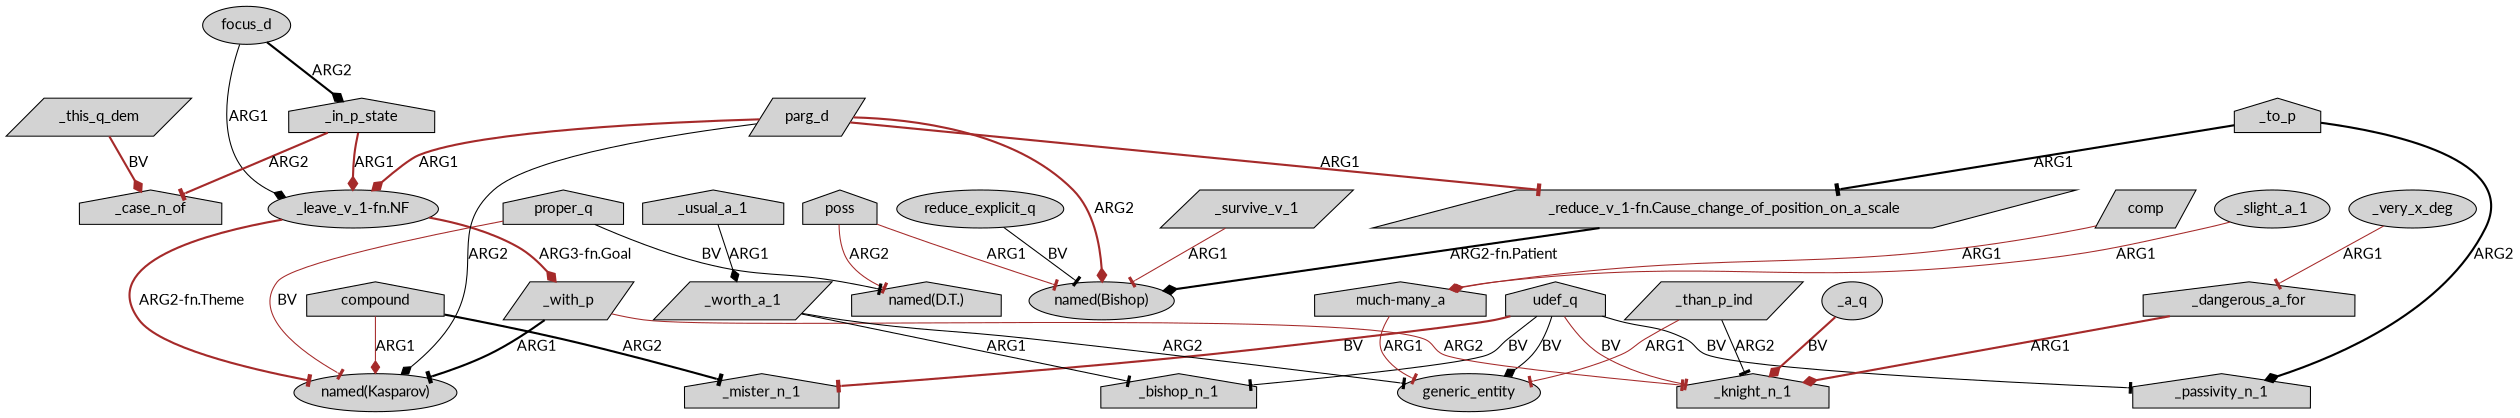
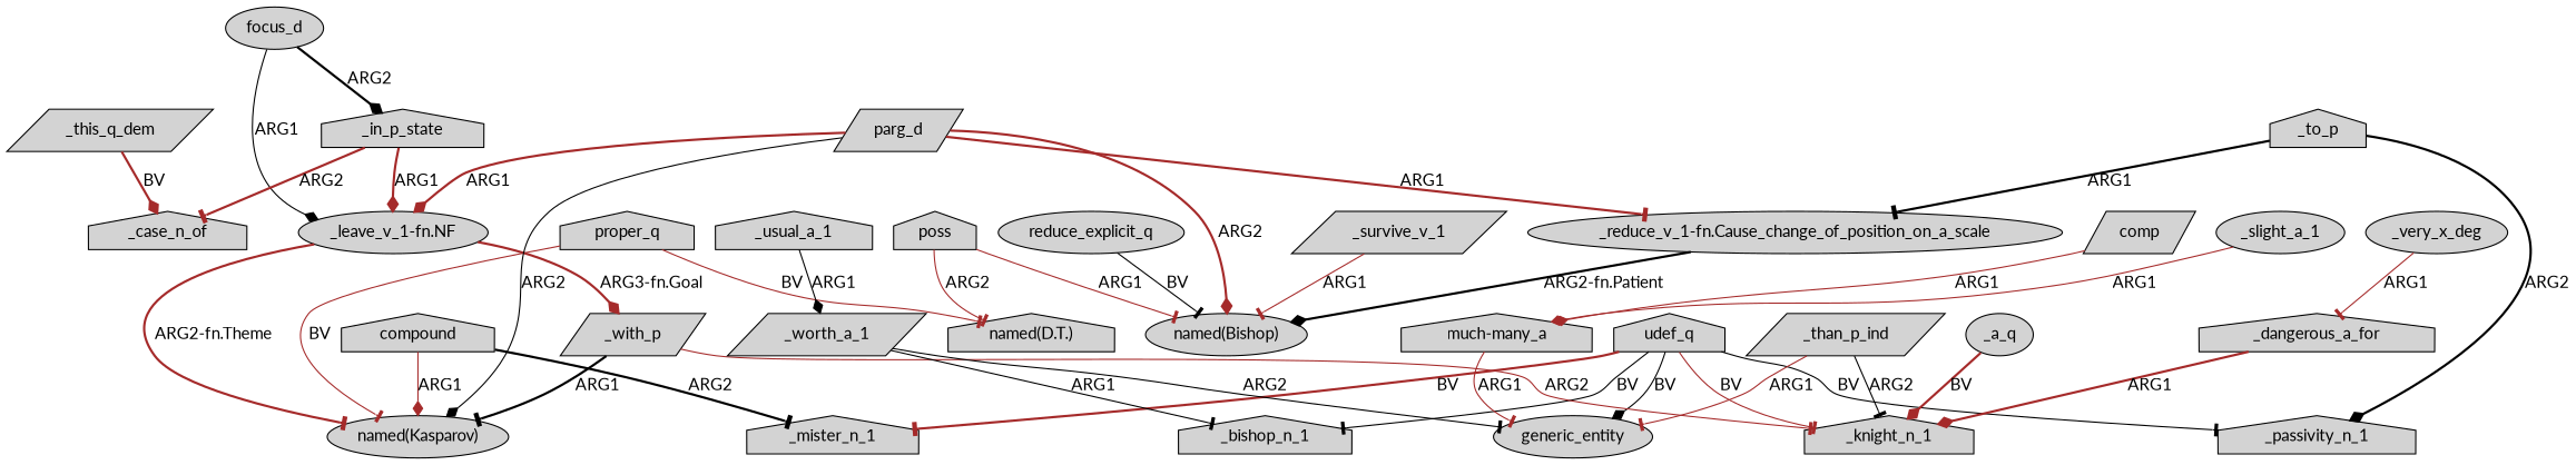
  digraph {
    fontname=Lato
    node [fontname=Lato shape=house style=filled]
    edge [arrowhead=tee color=brown fontname=Lato style=solid]
    poss
    "named(D.T.)"
    "named(Bishop)" [shape=ellipse]
    udef_q
    _bishop_n_1
    generic_entity [shape=ellipse]
    _passivity_n_1
    _knight_n_1
    _mister_n_1
    _to_p
-   "_reduce_v_1-fn.Cause_change_of_position_on_a_scale" [shape=parallelogram]
+   "_reduce_v_1-fn.Cause_change_of_position_on_a_scale" [shape=ellipse]
    _a_q [shape=ellipse]
    "much-many_a"
    proper_q
    "named(Kasparov)" [shape=ellipse]
    compound
    focus_d [shape=ellipse]
    _in_p_state
    "_leave_v_1-fn.NF" [shape=ellipse]
    _case_n_of
    _with_p [shape=parallelogram]
    _survive_v_1 [shape=parallelogram]
    _than_p_ind [shape=parallelogram]
    _worth_a_1 [shape=parallelogram]
    _usual_a_1
    _this_q_dem [shape=parallelogram]
    _very_x_deg [shape=ellipse]
    _dangerous_a_for
    parg_d [shape=parallelogram]
    comp [shape=parallelogram]
    n31 [label=reduce_explicit_q shape=ellipse]
    _slight_a_1 [shape=ellipse]
    poss -> "named(D.T.)" [label=ARG2]
    poss -> "named(Bishop)" [label=ARG1]
    udef_q -> _bishop_n_1 [color=black label=BV]
    udef_q -> generic_entity [arrowhead=diamond color=black label=BV]
    udef_q -> _passivity_n_1 [color=black label=BV]
    udef_q -> _knight_n_1 [label=BV]
    udef_q -> _mister_n_1 [label=BV style=bold]
    _to_p -> _passivity_n_1 [arrowhead=diamond color=black label=ARG2 style=bold]
    _to_p -> "_reduce_v_1-fn.Cause_change_of_position_on_a_scale" [color=black label=ARG1 style=bold]
    "_reduce_v_1-fn.Cause_change_of_position_on_a_scale" -> "named(Bishop)" [arrowhead=diamond color=black label="ARG2-fn.Patient" style=bold]
    _a_q -> _knight_n_1 [arrowhead=diamond label=BV style=bold]
    "much-many_a" -> generic_entity [label=ARG1]
-   proper_q -> "named(D.T.)" [color=black label=BV]
+   proper_q -> "named(D.T.)" [label=BV]
    proper_q -> "named(Kasparov)" [label=BV]
    compound -> _mister_n_1 [color=black label=ARG2 style=bold]
    compound -> "named(Kasparov)" [arrowhead=diamond label=ARG1]
    focus_d -> _in_p_state [arrowhead=diamond color=black label=ARG2 style=bold]
    focus_d -> "_leave_v_1-fn.NF" [arrowhead=diamond color=black label=ARG1]
    _in_p_state -> "_leave_v_1-fn.NF" [arrowhead=diamond label=ARG1 style=bold]
    _in_p_state -> _case_n_of [label=ARG2 style=bold]
    "_leave_v_1-fn.NF" -> "named(Kasparov)" [label="ARG2-fn.Theme" style=bold]
    "_leave_v_1-fn.NF" -> _with_p [arrowhead=diamond label="ARG3-fn.Goal" style=bold]
    _with_p -> _knight_n_1 [label=ARG2]
    _with_p -> "named(Kasparov)" [color=black label=ARG1 style=bold]
    _survive_v_1 -> "named(Bishop)" [label=ARG1]
    _than_p_ind -> generic_entity [label=ARG1]
    _than_p_ind -> _knight_n_1 [color=black label=ARG2]
    _worth_a_1 -> _bishop_n_1 [color=black label=ARG1]
    _worth_a_1 -> generic_entity [color=black label=ARG2]
    _usual_a_1 -> _worth_a_1 [arrowhead=diamond color=black label=ARG1]
    _this_q_dem -> _case_n_of [arrowhead=diamond label=BV style=bold]
    _very_x_deg -> _dangerous_a_for [label=ARG1]
    _dangerous_a_for -> _knight_n_1 [arrowhead=diamond label=ARG1 style=bold]
    parg_d -> "named(Bishop)" [arrowhead=diamond label=ARG2 style=bold]
    parg_d -> "_reduce_v_1-fn.Cause_change_of_position_on_a_scale" [label=ARG1 style=bold]
    parg_d -> "named(Kasparov)" [arrowhead=diamond color=black label=ARG2]
    parg_d -> "_leave_v_1-fn.NF" [arrowhead=diamond label=ARG1 style=bold]
    comp -> "much-many_a" [arrowhead=diamond label=ARG1]
    n31 -> "named(Bishop)" [color=black label=BV]
    _slight_a_1 -> "much-many_a" [arrowhead=diamond label=ARG1]
  }
